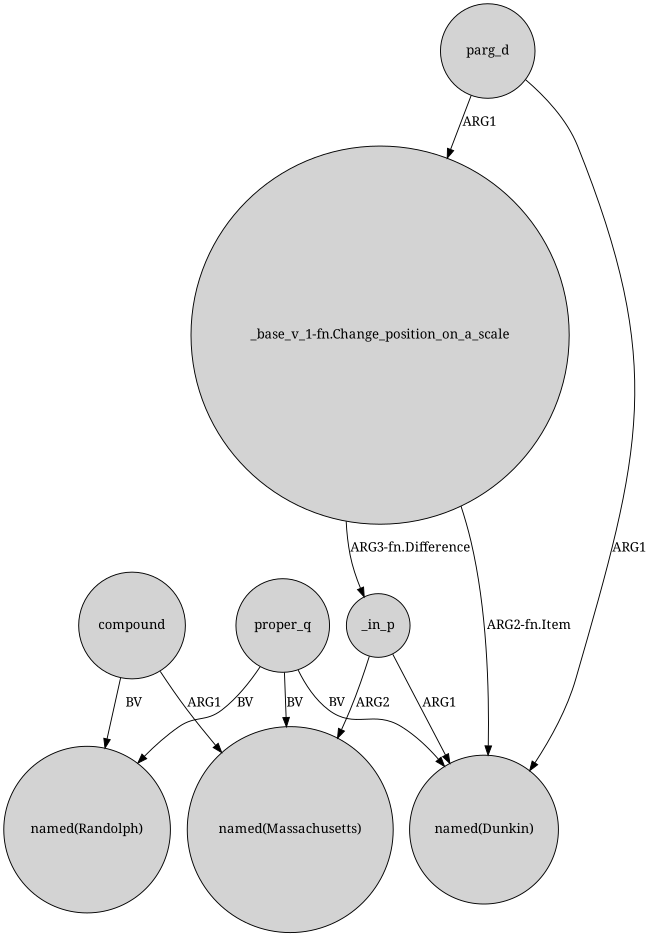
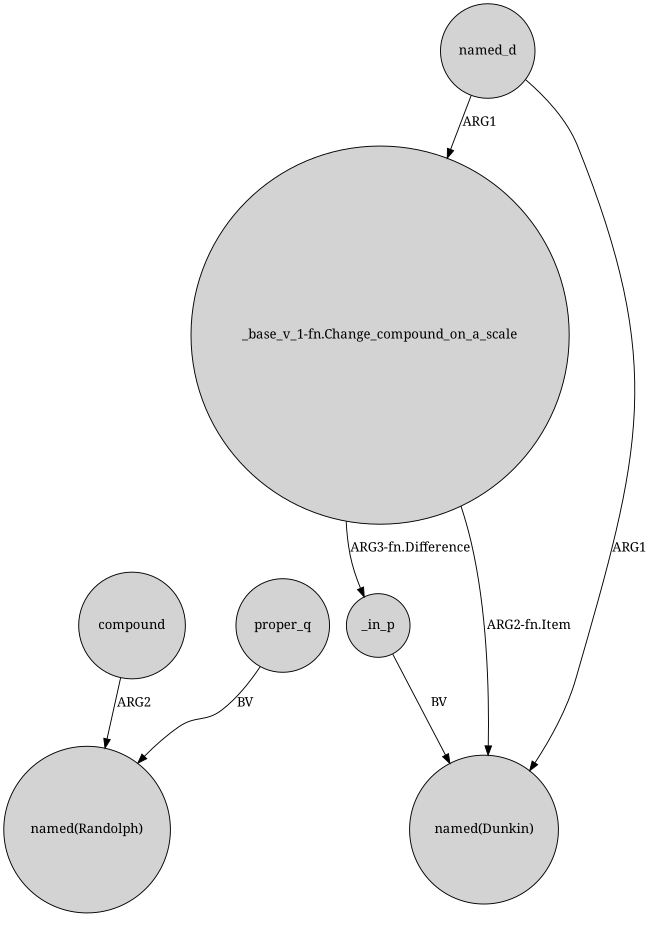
  digraph {
    fontname="Noto Serif"
    node [fontname="Noto Serif" shape=circle style=filled]
    edge [fontname="Noto Serif"]
    proper_q
    "named(Randolph)"
    "named(Dunkin)"
-   "named(Massachusetts)"
-   parg_d
-   "_base_v_1-fn.Change_position_on_a_scale"
+   parg_d [label=named_d]
+   "_base_v_1-fn.Change_position_on_a_scale" [label="_base_v_1-fn.Change_compound_on_a_scale"]
    _in_p
    compound
    proper_q -> "named(Randolph)" [label=BV]
-   proper_q -> "named(Dunkin)" [label=BV]
-   proper_q -> "named(Massachusetts)" [label=BV]
    parg_d -> "named(Dunkin)" [label=ARG1]
    parg_d -> "_base_v_1-fn.Change_position_on_a_scale" [label=ARG1]
    "_base_v_1-fn.Change_position_on_a_scale" -> "named(Dunkin)" [label="ARG2-fn.Item"]
    "_base_v_1-fn.Change_position_on_a_scale" -> _in_p [label="ARG3-fn.Difference"]
-   _in_p -> "named(Dunkin)" [label=ARG1]
-   _in_p -> "named(Massachusetts)" [label=ARG2]
-   compound -> "named(Randolph)" [label=BV]
-   compound -> "named(Massachusetts)" [label=ARG1]
+   _in_p -> "named(Dunkin)" [label=BV]
+   compound -> "named(Randolph)" [label=ARG2]
  }
